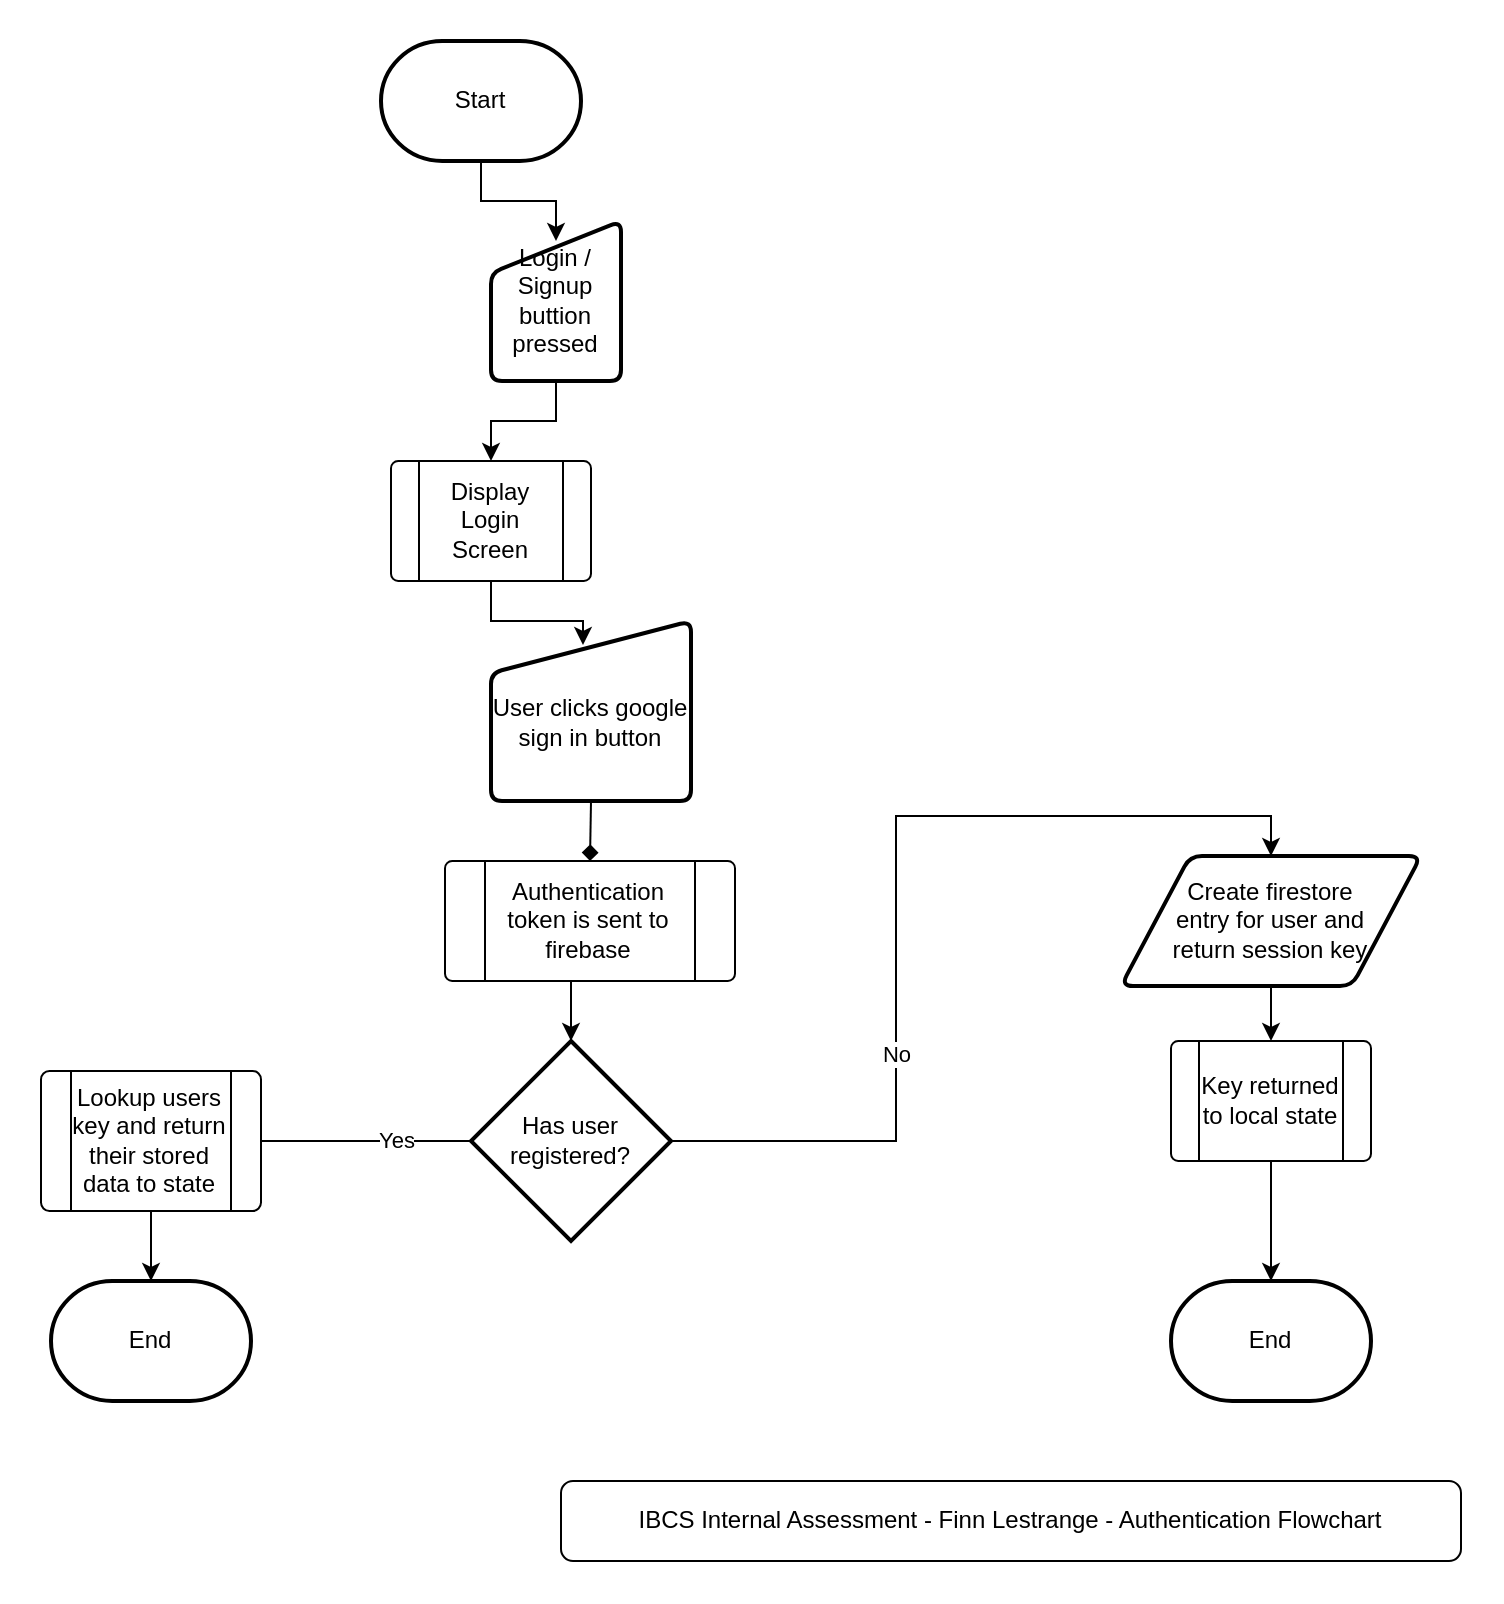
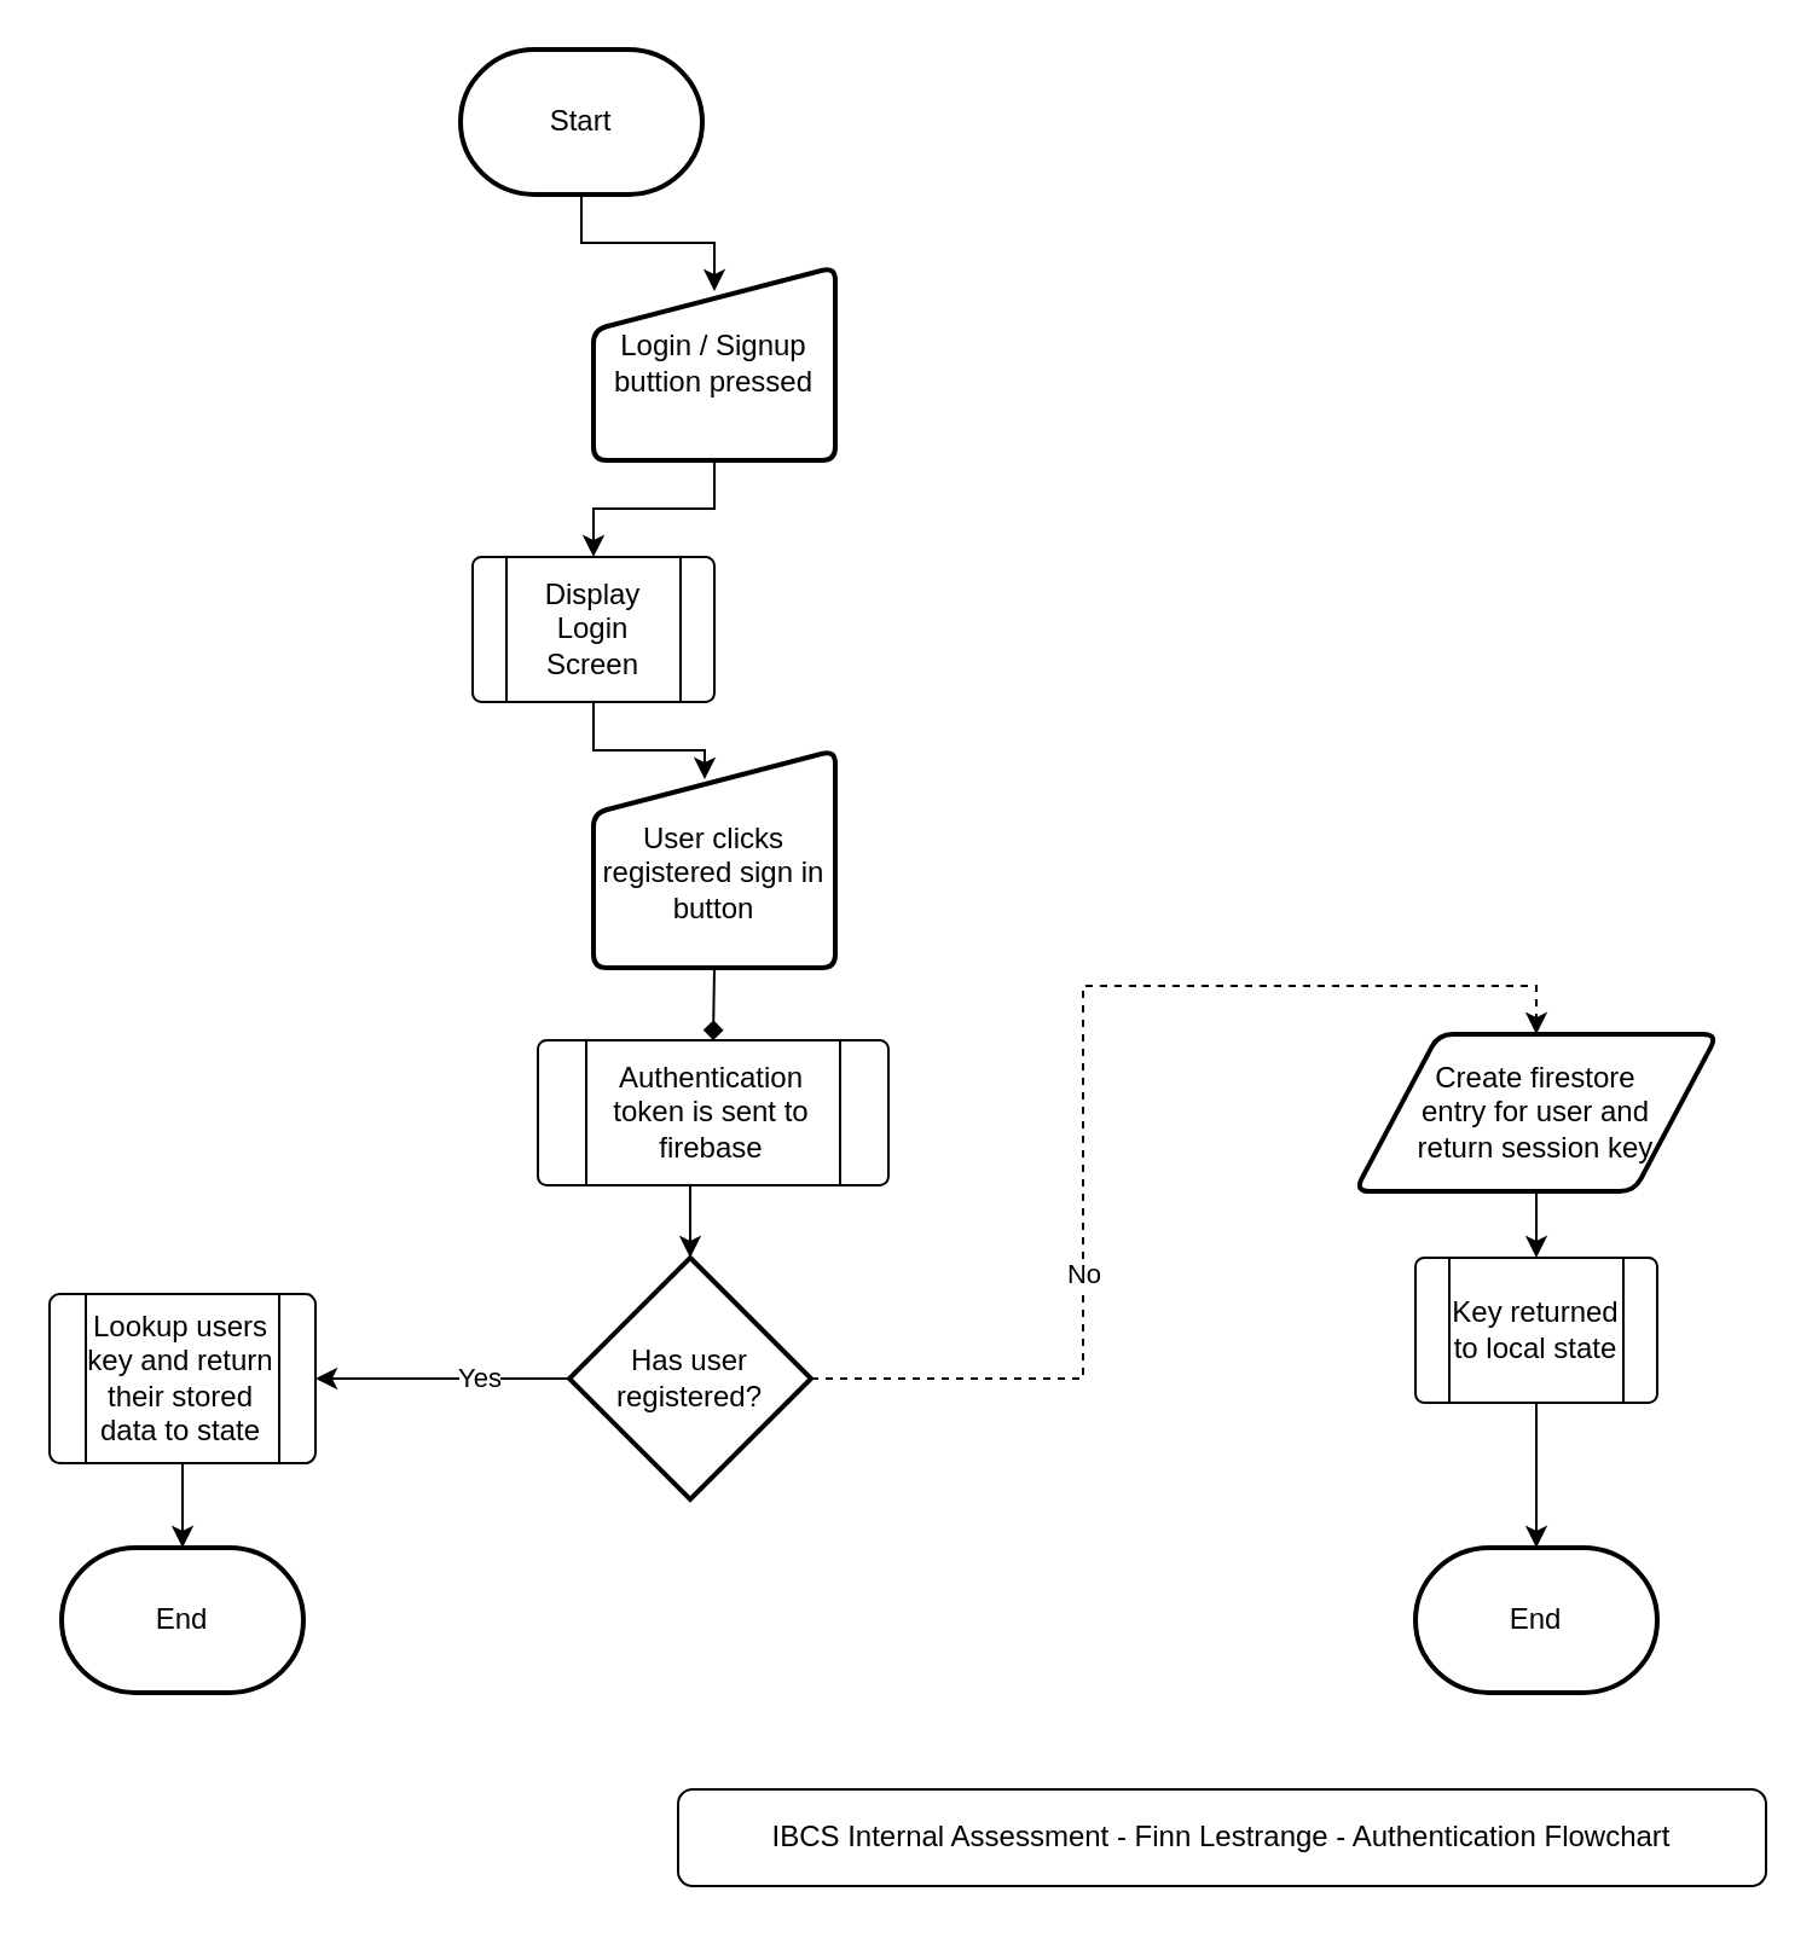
  <mxCell id="0" />
  <mxCell id="1" parent="0" />
  <mxCell id="2" value="IBCS Internal Assessment - Finn Lestrange - Authentication Flowchart" style="rounded=1;whiteSpace=wrap;html=1;" vertex="1" parent="1"><mxGeometry x="280" y="740" width="450" height="40" as="geometry" /></mxCell>
  <mxCell id="3" style="edgeStyle=orthogonalEdgeStyle;rounded=0;orthogonalLoop=1;jettySize=auto;html=1;exitX=0.5;exitY=1;exitDx=0;exitDy=0;exitPerimeter=0;entryX=0.5;entryY=0.125;entryDx=0;entryDy=0;entryPerimeter=0;" edge="1" parent="1" source="4" target="6"><mxGeometry relative="1" as="geometry" /></mxCell>
  <mxCell id="4" value="Start" style="strokeWidth=2;html=1;shape=mxgraph.flowchart.terminator;whiteSpace=wrap;" vertex="1" parent="1"><mxGeometry x="190" y="20" width="100" height="60" as="geometry" /></mxCell>
  <mxCell id="5" style="edgeStyle=orthogonalEdgeStyle;rounded=0;orthogonalLoop=1;jettySize=auto;html=1;exitX=0.5;exitY=1;exitDx=0;exitDy=0;" edge="1" parent="1" source="6" target="8"><mxGeometry relative="1" as="geometry" /></mxCell>
- <mxCell id="6" value="Login / Signup buttion pressed" style="html=1;strokeWidth=2;shape=manualInput;whiteSpace=wrap;rounded=1;size=26;arcSize=11;" vertex="1" parent="1"><mxGeometry x="245" y="110" width="65" height="80" as="geometry" /></mxCell>
+ <mxCell id="6" value="Login / Signup buttion pressed" style="html=1;strokeWidth=2;shape=manualInput;whiteSpace=wrap;rounded=1;size=26;arcSize=11;" vertex="1" parent="1"><mxGeometry x="245" y="110" width="100" height="80" as="geometry" /></mxCell>
  <mxCell id="7" style="edgeStyle=orthogonalEdgeStyle;rounded=0;orthogonalLoop=1;jettySize=auto;html=1;exitX=0.5;exitY=1;exitDx=0;exitDy=0;entryX=0.46;entryY=0.133;entryDx=0;entryDy=0;entryPerimeter=0;" edge="1" parent="1" source="8" target="10"><mxGeometry relative="1" as="geometry" /></mxCell>
  <mxCell id="8" value="Display Login Screen" style="verticalLabelPosition=middle;verticalAlign=middle;html=1;shape=process;whiteSpace=wrap;rounded=1;size=0.14;arcSize=6;labelPosition=center;align=center;" vertex="1" parent="1"><mxGeometry x="195" y="230" width="100" height="60" as="geometry" /></mxCell>
  <mxCell id="9" style="edgeStyle=orthogonalEdgeStyle;rounded=0;orthogonalLoop=1;jettySize=auto;html=1;exitX=0.5;exitY=1;exitDx=0;exitDy=0;entryX=0.5;entryY=0;entryDx=0;entryDy=0;endArrow=diamond;" edge="1" parent="1" source="10" target="12"><mxGeometry relative="1" as="geometry" /></mxCell>
- <mxCell id="10" value="User clicks google sign in button" style="html=1;strokeWidth=2;shape=manualInput;whiteSpace=wrap;rounded=1;size=26;arcSize=11;spacingBottom=-12;" vertex="1" parent="1"><mxGeometry x="245" y="310" width="100" height="90" as="geometry" /></mxCell>
+ <mxCell id="10" value="User clicks registered sign in button" style="html=1;strokeWidth=2;shape=manualInput;whiteSpace=wrap;rounded=1;size=26;arcSize=11;spacingBottom=-12;" vertex="1" parent="1"><mxGeometry x="245" y="310" width="100" height="90" as="geometry" /></mxCell>
  <mxCell id="11" style="edgeStyle=orthogonalEdgeStyle;rounded=0;orthogonalLoop=1;jettySize=auto;html=1;exitX=0.5;exitY=1;exitDx=0;exitDy=0;entryX=0.5;entryY=0;entryDx=0;entryDy=0;entryPerimeter=0;" edge="1" parent="1" source="12" target="17"><mxGeometry relative="1" as="geometry" /></mxCell>
  <mxCell id="12" value="Authentication token is sent to firebase" style="verticalLabelPosition=middle;verticalAlign=middle;html=1;shape=process;whiteSpace=wrap;rounded=1;size=0.14;arcSize=6;labelPosition=center;align=center;" vertex="1" parent="1"><mxGeometry x="222" y="430" width="145" height="60" as="geometry" /></mxCell>
- <mxCell id="13" style="edgeStyle=orthogonalEdgeStyle;rounded=0;orthogonalLoop=1;jettySize=auto;html=1;exitX=1;exitY=0.5;exitDx=0;exitDy=0;exitPerimeter=0;entryX=0.5;entryY=0;entryDx=0;entryDy=0;" edge="1" parent="1" source="17" target="19"><mxGeometry relative="1" as="geometry" /></mxCell>
+ <mxCell id="13" style="edgeStyle=orthogonalEdgeStyle;rounded=0;orthogonalLoop=1;jettySize=auto;html=1;exitX=1;exitY=0.5;exitDx=0;exitDy=0;exitPerimeter=0;entryX=0.5;entryY=0;entryDx=0;entryDy=0;dashed=1;" edge="1" parent="1" source="17" target="19"><mxGeometry relative="1" as="geometry" /></mxCell>
  <mxCell id="14" value="No" style="edgeLabel;html=1;align=center;verticalAlign=middle;resizable=0;points=[];" vertex="1" connectable="0" parent="13"><mxGeometry x="-0.354" y="1" relative="1" as="geometry"><mxPoint x="1" as="offset" /></mxGeometry></mxCell>
- <mxCell id="15" style="edgeStyle=orthogonalEdgeStyle;rounded=0;orthogonalLoop=1;jettySize=auto;html=1;exitX=0;exitY=0.5;exitDx=0;exitDy=0;exitPerimeter=0;entryX=1;entryY=0.5;entryDx=0;entryDy=0;endArrow=none;" edge="1" parent="1" source="17" target="24"><mxGeometry relative="1" as="geometry" /></mxCell>
+ <mxCell id="15" style="edgeStyle=orthogonalEdgeStyle;rounded=0;orthogonalLoop=1;jettySize=auto;html=1;exitX=0;exitY=0.5;exitDx=0;exitDy=0;exitPerimeter=0;entryX=1;entryY=0.5;entryDx=0;entryDy=0;" edge="1" parent="1" source="17" target="24"><mxGeometry relative="1" as="geometry" /></mxCell>
  <mxCell id="16" value="Yes" style="edgeLabel;html=1;align=center;verticalAlign=middle;resizable=0;points=[];" vertex="1" connectable="0" parent="15"><mxGeometry x="-0.27" y="-1" relative="1" as="geometry"><mxPoint as="offset" /></mxGeometry></mxCell>
  <mxCell id="17" value="Has user registered?" style="strokeWidth=2;html=1;shape=mxgraph.flowchart.decision;whiteSpace=wrap;" vertex="1" parent="1"><mxGeometry x="235" y="520" width="100" height="100" as="geometry" /></mxCell>
  <mxCell id="18" style="edgeStyle=orthogonalEdgeStyle;rounded=0;orthogonalLoop=1;jettySize=auto;html=1;exitX=0.5;exitY=1;exitDx=0;exitDy=0;entryX=0.5;entryY=0;entryDx=0;entryDy=0;" edge="1" parent="1" source="19" target="21"><mxGeometry relative="1" as="geometry" /></mxCell>
  <mxCell id="19" value="Create firestore entry for user and return session key" style="shape=parallelogram;html=1;strokeWidth=2;perimeter=parallelogramPerimeter;whiteSpace=wrap;rounded=1;arcSize=12;size=0.23;spacingLeft=0;spacing=20;" vertex="1" parent="1"><mxGeometry x="560" y="427.5" width="150" height="65" as="geometry" /></mxCell>
  <mxCell id="20" style="edgeStyle=orthogonalEdgeStyle;rounded=0;orthogonalLoop=1;jettySize=auto;html=1;exitX=0.5;exitY=1;exitDx=0;exitDy=0;entryX=0.5;entryY=0;entryDx=0;entryDy=0;entryPerimeter=0;" edge="1" parent="1" source="21" target="22"><mxGeometry relative="1" as="geometry" /></mxCell>
  <mxCell id="21" value="Key returned to local state" style="verticalLabelPosition=middle;verticalAlign=middle;html=1;shape=process;whiteSpace=wrap;rounded=1;size=0.14;arcSize=6;labelPosition=center;align=center;" vertex="1" parent="1"><mxGeometry x="585" y="520" width="100" height="60" as="geometry" /></mxCell>
  <mxCell id="22" value="End" style="strokeWidth=2;html=1;shape=mxgraph.flowchart.terminator;whiteSpace=wrap;" vertex="1" parent="1"><mxGeometry x="585" y="640" width="100" height="60" as="geometry" /></mxCell>
  <mxCell id="23" style="edgeStyle=orthogonalEdgeStyle;rounded=0;orthogonalLoop=1;jettySize=auto;html=1;exitX=0.5;exitY=1;exitDx=0;exitDy=0;entryX=0.5;entryY=0;entryDx=0;entryDy=0;entryPerimeter=0;" edge="1" parent="1" source="24" target="25"><mxGeometry relative="1" as="geometry" /></mxCell>
  <mxCell id="24" value="Lookup users key and return their stored data to state" style="verticalLabelPosition=middle;verticalAlign=middle;html=1;shape=process;whiteSpace=wrap;rounded=1;size=0.14;arcSize=6;labelPosition=center;align=center;" vertex="1" parent="1"><mxGeometry x="20" y="535" width="110" height="70" as="geometry" /></mxCell>
  <mxCell id="25" value="End" style="strokeWidth=2;html=1;shape=mxgraph.flowchart.terminator;whiteSpace=wrap;" vertex="1" parent="1"><mxGeometry x="25" y="640" width="100" height="60" as="geometry" /></mxCell>
